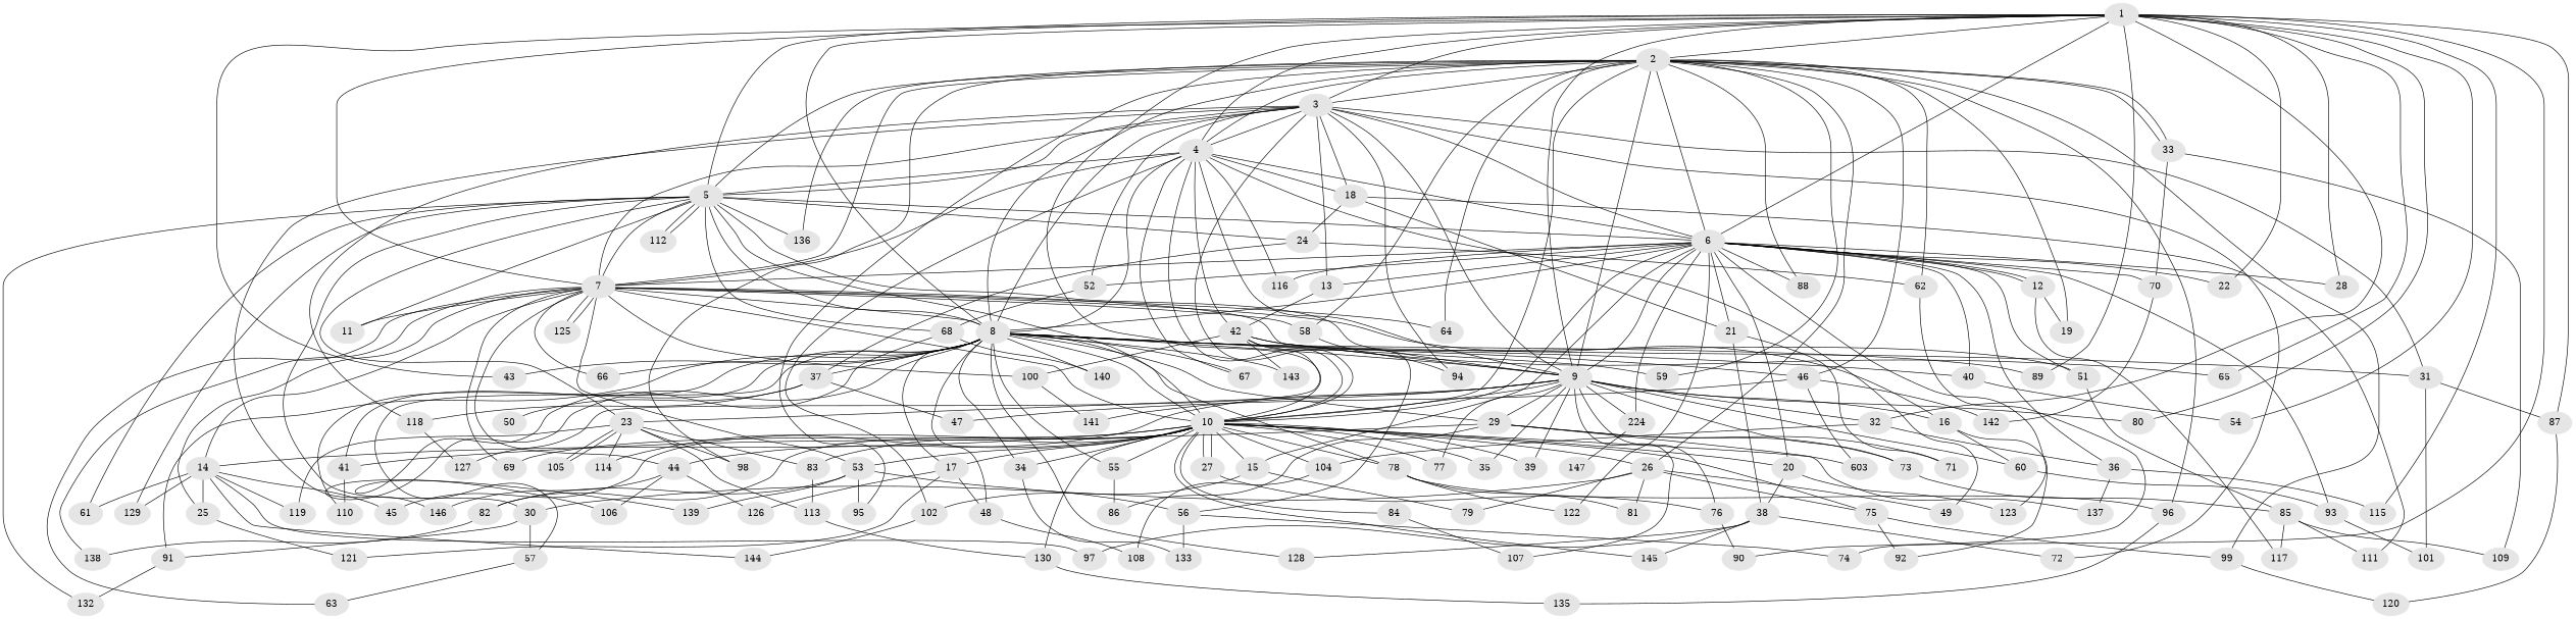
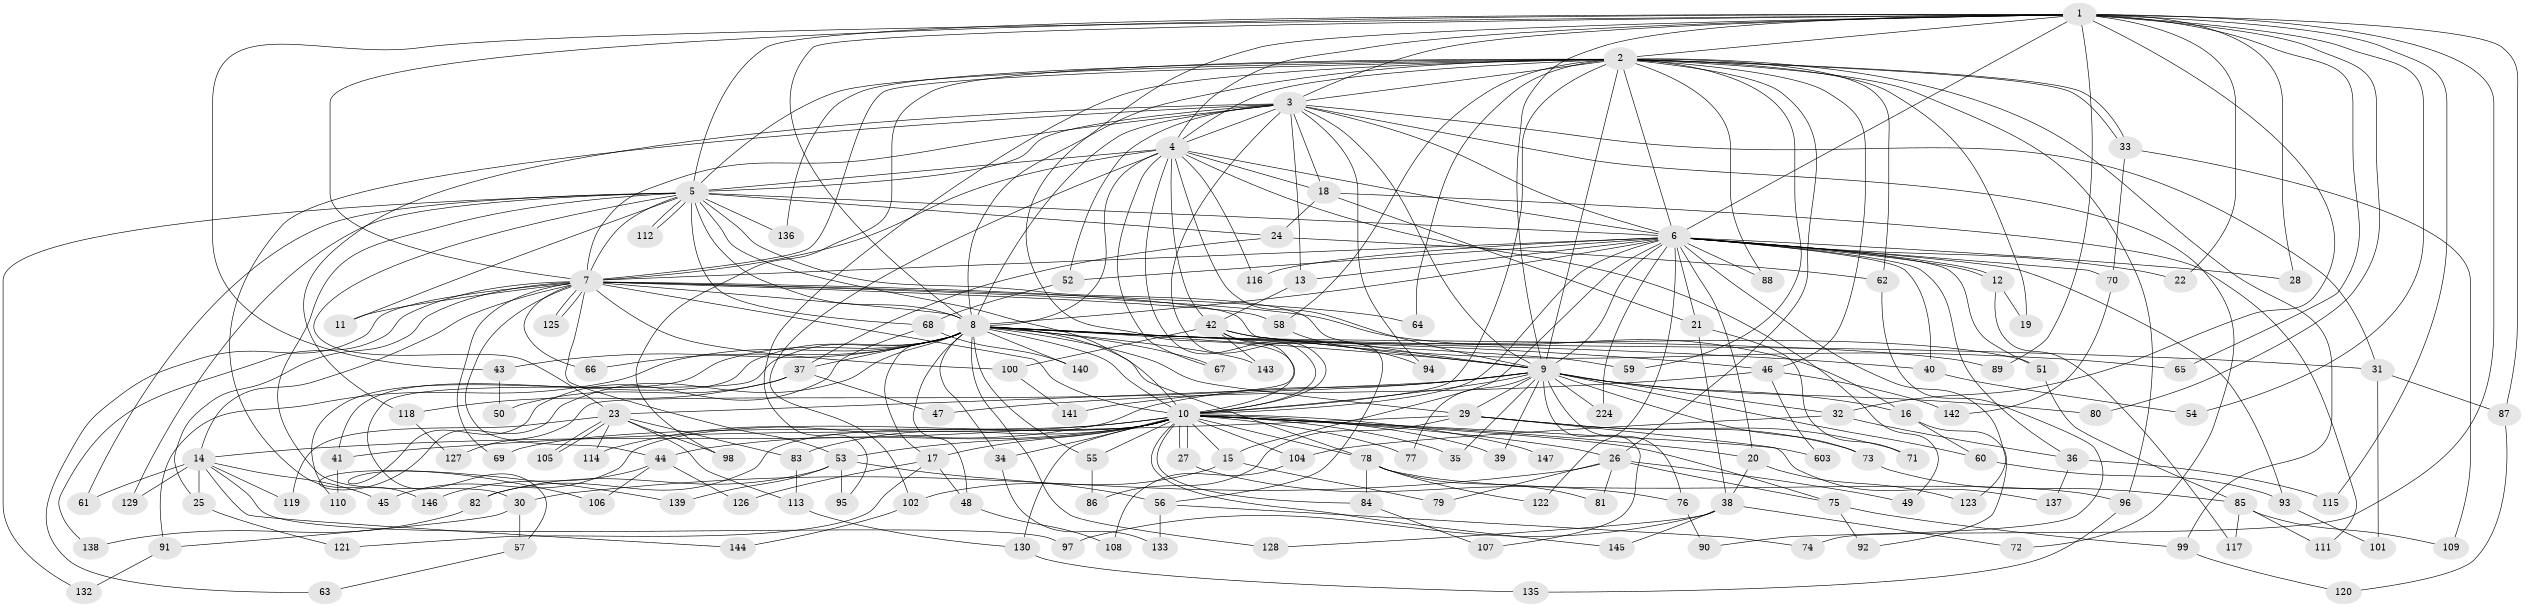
  graph {
    node [color=gray90 style=filled]
    1
    2
    3
    4
    5
    6
    7
    8
    9
    10
    22
    28
    32
    43
    54
    65
    74
    80
    87
    89
    115
    19
    26
    33
    46
    58
    59
    62
    64
    88
    95
    96
    98
    99
    136
    13
    18
    31
    52
    72
    94
    118
    146
    42
    49
    67
    102
    116
    11
    23
    24
    30
    61
    68
    112
    129
    132
    12
    15
    20
    21
    36
    40
    51
    70
    93
    122
    123
    n69 [label=224]
    14
    16
    25
    44
    53
    63
    66
    69
    100
    125
    138
    17
    29
    34
    37
    41
    48
    55
    57
    78
    91
    110
    128
    139
    140
    143
    35
    39
    60
    73
    76
    77
    107
    114
    141
    27
    45
    75
    82
    83
    84
    n111 [label=603]
    104
    130
    145
    147
    50
    120
    79
    81
    109
    47
    142
    90
    135
    111
    101
    127
    56
    144
    119
    105
    113
    106
    117
    38
    71
    137
    85
    97
    92
    121
    126
    86
    133
    108
    1 -- 2
    1 -- 3
    1 -- 4
    1 -- 5
    1 -- 6
    1 -- 7
    1 -- 8
    1 -- 9
    1 -- 10
    1 -- 22
    1 -- 28
    1 -- 32
    1 -- 43
    1 -- 54
    1 -- 65
    1 -- 74
    1 -- 80
    1 -- 87
    1 -- 89
    1 -- 115
    2 -- 3
    2 -- 4
    2 -- 5
    2 -- 6
    2 -- 7
    2 -- 8
    2 -- 9
    2 -- 10
    2 -- 19
    2 -- 26
    2 -- 33
    2 -- 33
    2 -- 46
    2 -- 58
    2 -- 59
    2 -- 62
    2 -- 64
    2 -- 88
    2 -- 95
    2 -- 96
    2 -- 98
    2 -- 99
    2 -- 136
    3 -- 4
    3 -- 5
    3 -- 6
    3 -- 7
    3 -- 8
    3 -- 9
    3 -- 10
    3 -- 13
    3 -- 18
    3 -- 31
    3 -- 52
    3 -- 72
    3 -- 94
    3 -- 118
    3 -- 146
    4 -- 5
    4 -- 6
    4 -- 7
    4 -- 8
    4 -- 9
    4 -- 10
    4 -- 18
    4 -- 42
    4 -- 49
    4 -- 67
    4 -- 102
    4 -- 116
    5 -- 6
    5 -- 7
    5 -- 8
    5 -- 9
    5 -- 10
    5 -- 136
    5 -- 11
    5 -- 23
    5 -- 24
    5 -- 30
    5 -- 61
    5 -- 68
    5 -- 112
    5 -- 112
    5 -- 129
    5 -- 132
    6 -- 7
    6 -- 8
    6 -- 9
    6 -- 10
    6 -- 22
    6 -- 28
    6 -- 88
    6 -- 13
    6 -- 52
    6 -- 116
    6 -- 12
    6 -- 12
    6 -- 15
    6 -- 20
    6 -- 21
    6 -- 36
    6 -- 40
    6 -- 51
    6 -- 70
    6 -- 93
    6 -- 122
    6 -- 123
    6 -- n69
    7 -- 8
    7 -- 9
    7 -- 10
    7 -- 58
    7 -- 64
    7 -- 11
    7 -- 14
    7 -- 16
    7 -- 25
    7 -- 44
    7 -- 53
    7 -- 63
    7 -- 66
    7 -- 69
    7 -- 100
    7 -- 125
    7 -- 125
    7 -- 138
    8 -- 9
    8 -- 10
    8 -- 43
    8 -- 89
    8 -- 46
    8 -- 59
    8 -- 31
    8 -- 67
    8 -- 40
    8 -- 66
    8 -- 17
    8 -- 29
    8 -- 34
    8 -- 37
    8 -- 41
    8 -- 48
    8 -- 55
    8 -- 57
    8 -- 78
    8 -- 91
    8 -- 110
    8 -- 128
    8 -- 139
    8 -- 140
    8 -- 143
    9 -- 10
    9 -- 32
    9 -- 80
    9 -- 23
    9 -- n69
    9 -- 16
    9 -- 29
    9 -- 35
    9 -- 39
    9 -- 60
    9 -- 73
    9 -- 76
    9 -- 77
    9 -- 107
    9 -- 114
    9 -- 141
    10 -- 26
    10 -- 15
    10 -- 20
    10 -- 14
    10 -- 44
    10 -- 53
    10 -- 69
    10 -- 17
    10 -- 34
    10 -- 55
    10 -- 78
    10 -- 35
    10 -- 39
    10 -- 77
    10 -- 27
    10 -- 27
    10 -- 45
    10 -- 75
    10 -- 82
    10 -- 83
    10 -- 84
    10 -- n111
    10 -- 104
    10 -- 130
    10 -- 145
-   n69 -- 147
+   10 -- 147
    32 -- 36
    32 -- 104
+   43 -- 50
    87 -- 120
    26 -- 49
    26 -- 30
    26 -- 75
    26 -- 79
    26 -- 81
    33 -- 70
    33 -- 109
    46 -- n111
    46 -- 47
    46 -- 142
    58 -- 94
    62 -- 90
    96 -- 135
    99 -- 120
    13 -- 42
    18 -- 24
    18 -- 21
    18 -- 111
    31 -- 87
    31 -- 101
    52 -- 68
    118 -- 127
    42 -- 65
    42 -- 51
    42 -- 100
    42 -- 143
    42 -- 127
    42 -- 56
    102 -- 144
    23 -- 98
    23 -- 114
    23 -- 83
    23 -- 119
    23 -- 105
    23 -- 105
    23 -- 113
    24 -- 62
    24 -- 37
    30 -- 57
    30 -- 91
    68 -- 140
    68 -- 106
    12 -- 19
    12 -- 117
    15 -- 102
    15 -- 79
    20 -- 123
    20 -- 38
    21 -- 38
    21 -- 71
    36 -- 115
    36 -- 137
    40 -- 54
    51 -- 85
    70 -- 142
    93 -- 101
    14 -- 61
    14 -- 129
    14 -- 25
    14 -- 45
    14 -- 144
    14 -- 119
    14 -- 97
    16 -- 60
    16 -- 92
    25 -- 121
    44 -- 146
    44 -- 106
    44 -- 126
    53 -- 95
    53 -- 139
    53 -- 82
    53 -- 56
    100 -- 141
    17 -- 48
    17 -- 121
    17 -- 126
    29 -- 41
    29 -- 73
    29 -- 71
    29 -- 137
    29 -- 86
    34 -- 133
    37 -- 118
    37 -- 50
    37 -- 47
    41 -- 110
    48 -- 108
    55 -- 86
    57 -- 63
    78 -- 96
    78 -- 122
+   78 -- 84
    78 -- 81
    91 -- 132
    60 -- 93
    73 -- 85
    76 -- 90
    27 -- 76
    75 -- 99
    75 -- 92
    82 -- 138
    83 -- 113
    84 -- 107
    104 -- 108
    130 -- 135
    56 -- 74
    56 -- 133
    113 -- 130
    38 -- 72
    38 -- 128
    38 -- 145
    38 -- 97
    85 -- 109
    85 -- 111
    85 -- 117
  }
